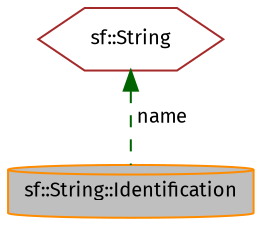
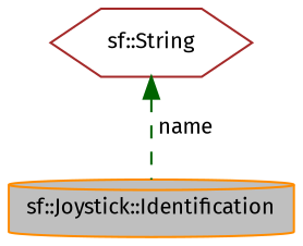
  digraph {
    fontname="Fira Sans"
    node [fontname="Fira Sans" fontsize=10 style=filled]
-   n1 [color=darkorange fillcolor=grey75 fontcolor=black height=0.2 label="sf::String::Identification" shape=cylinder width=0.4]
+   n1 [color=darkorange fillcolor=grey75 fontcolor=black height=0.2 label="sf::Joystick::Identification" shape=cylinder width=0.4]
    n2 [color=brown fillcolor=white height=0.2 label="sf::String" shape=hexagon width=0.4]
    n2 -> n1 [color=darkgreen dir=back fontname="Fira Sans" fontsize=10 label=" name" labelfontname=Helvetica labelfontsize=10 style=dashed]
  }
